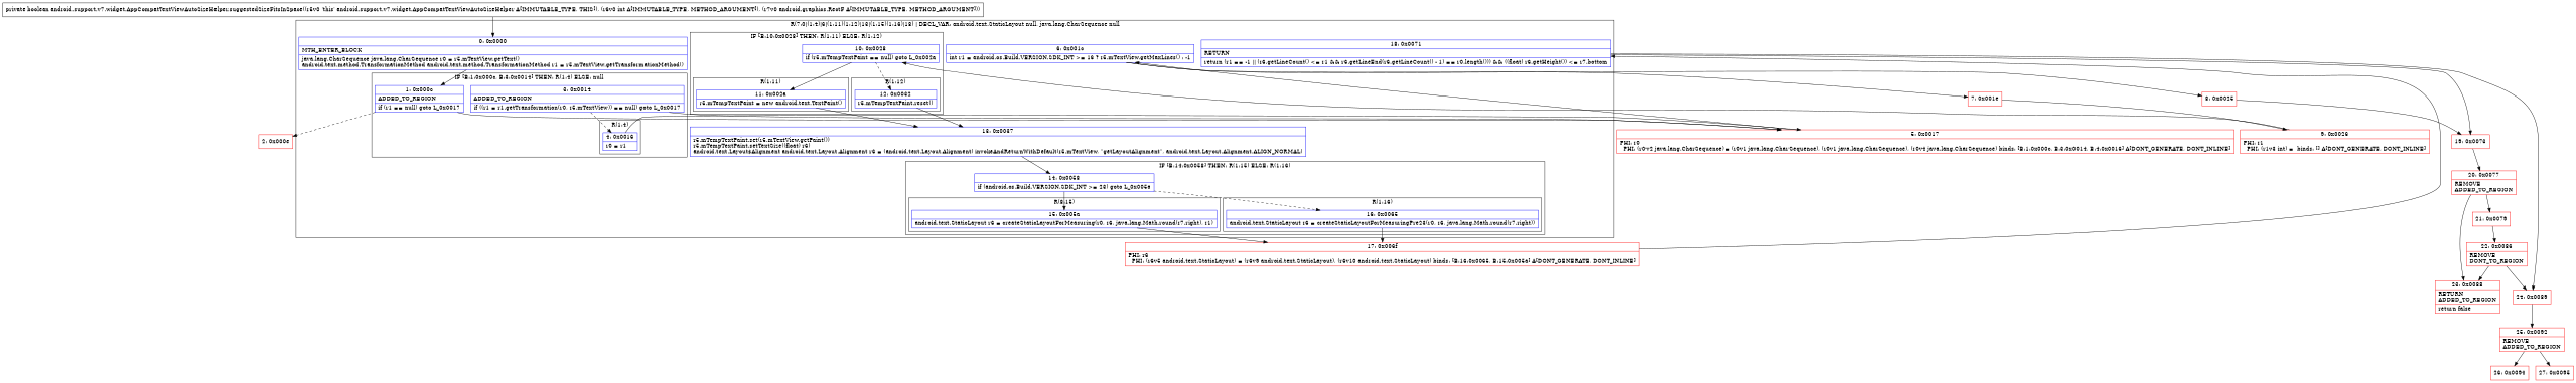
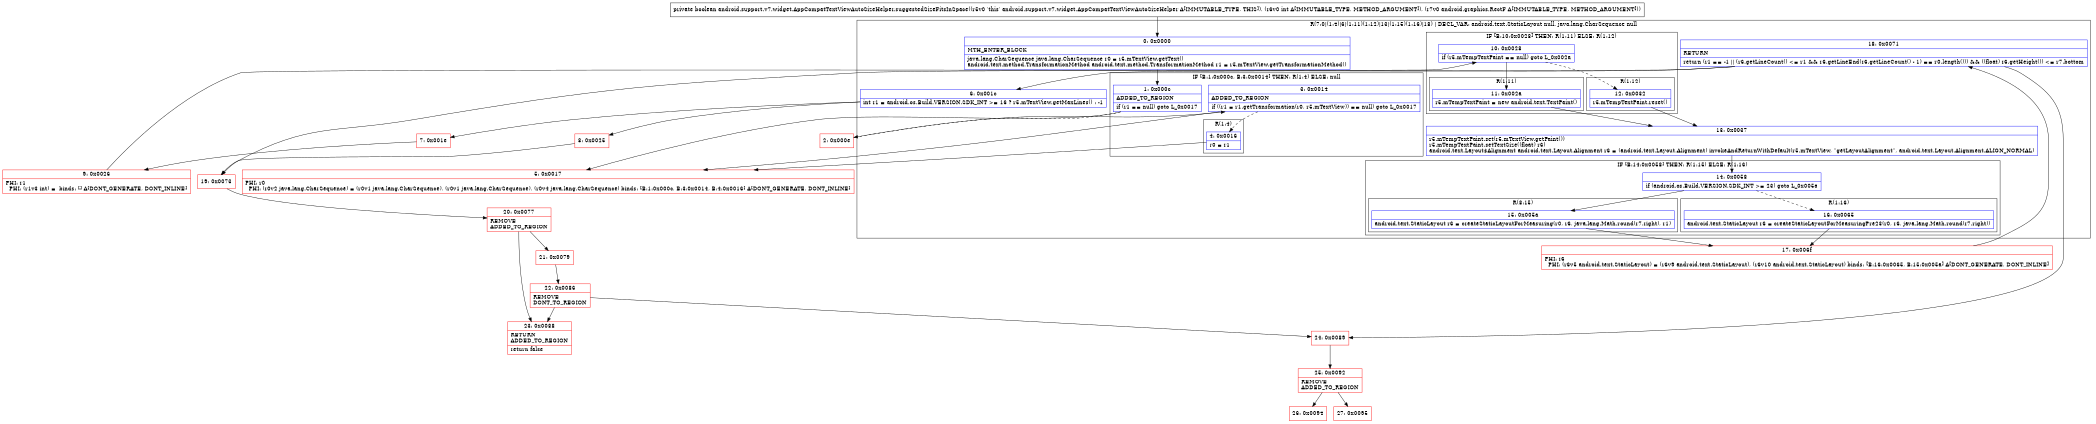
  digraph {
    fontname="DejaVu Serif"
    node [color=red fontname="DejaVu Serif" shape=record]
    edge [fontname="DejaVu Serif"]
    n1 [color=blue label="{4\:\ 0x0016|r0 = r1\l}"]
    n2 [color=blue label="{1\:\ 0x000c|ADDED_TO_REGION\l|if (r1 == null) goto L_0x0017\l}"]
    n3 [color=blue label="{3\:\ 0x0014|ADDED_TO_REGION\l|if ((r1 = r1.getTransformation(r0, r5.mTextView)) == null) goto L_0x0017\l}"]
    n4 [color=blue label="{11\:\ 0x002a|r5.mTempTextPaint = new android.text.TextPaint()\l}"]
    n5 [color=blue label="{12\:\ 0x0032|r5.mTempTextPaint.reset()\l}"]
    n6 [color=blue label="{10\:\ 0x0028|if (r5.mTempTextPaint == null) goto L_0x002a\l}"]
    n7 [color=blue label="{15\:\ 0x005a|android.text.StaticLayout r6 = createStaticLayoutForMeasuring(r0, r6, java.lang.Math.round(r7.right), r1)\l}"]
    n8 [color=blue label="{16\:\ 0x0065|android.text.StaticLayout r6 = createStaticLayoutForMeasuringPre23(r0, r6, java.lang.Math.round(r7.right))\l}"]
    n9 [color=blue label="{14\:\ 0x0058|if (android.os.Build.VERSION.SDK_INT \>= 23) goto L_0x005a\l}"]
    n10 [color=blue label="{0\:\ 0x0000|MTH_ENTER_BLOCK\l|java.lang.CharSequence java.lang.CharSequence r0 = r5.mTextView.getText()\landroid.text.method.TransformationMethod android.text.method.TransformationMethod r1 = r5.mTextView.getTransformationMethod()\l}"]
    n11 [color=blue label="{6\:\ 0x001c|int r1 = android.os.Build.VERSION.SDK_INT \>= 16 ? r5.mTextView.getMaxLines() : \-1\l}"]
    n12 [color=blue label="{13\:\ 0x0037|r5.mTempTextPaint.set(r5.mTextView.getPaint())\lr5.mTempTextPaint.setTextSize((float) r6)\landroid.text.Layout$Alignment android.text.Layout.Alignment r6 = (android.text.Layout.Alignment) invokeAndReturnWithDefault(r5.mTextView, \"getLayoutAlignment\", android.text.Layout.Alignment.ALIGN_NORMAL)\l}"]
    n13 [color=blue label="{18\:\ 0x0071|RETURN\l|return (r1 == \-1 \|\| (r6.getLineCount() \<= r1 && r6.getLineEnd(r6.getLineCount() \- 1) == r0.length())) && ((float) r6.getHeight()) \<= r7.bottom\l}"]
    n14 [label="{5\:\ 0x0017|PHI: r0 \l  PHI: (r0v2 java.lang.CharSequence) = (r0v1 java.lang.CharSequence), (r0v1 java.lang.CharSequence), (r0v4 java.lang.CharSequence) binds: [B:1:0x000c, B:3:0x0014, B:4:0x0016] A[DONT_GENERATE, DONT_INLINE]\l}"]
    n15 [label="{2\:\ 0x000e}"]
    n16 [label="{17\:\ 0x006f|PHI: r6 \l  PHI: (r6v5 android.text.StaticLayout) = (r6v9 android.text.StaticLayout), (r6v10 android.text.StaticLayout) binds: [B:16:0x0065, B:15:0x005a] A[DONT_GENERATE, DONT_INLINE]\l}"]
    n17 [label="{7\:\ 0x001e}"]
    n18 [label="{8\:\ 0x0025}"]
    n19 [label="{19\:\ 0x0073}"]
    n20 [label="{24\:\ 0x0089}"]
    n21 [label="{9\:\ 0x0026|PHI: r1 \l  PHI: (r1v3 int) =  binds: [] A[DONT_GENERATE, DONT_INLINE]\l}"]
    n22 [label="{20\:\ 0x0077|REMOVE\lADDED_TO_REGION\l}"]
    n23 [label="{25\:\ 0x0092|REMOVE\lADDED_TO_REGION\l}"]
    n24 [label="{21\:\ 0x0079}"]
    n25 [label="{23\:\ 0x0088|RETURN\lADDED_TO_REGION\l|return false\l}"]
    n26 [label="{22\:\ 0x0086|REMOVE\lDONT_TO_REGION\l}"]
    n27 [label="{26\:\ 0x0094}"]
    n28 [label="{27\:\ 0x0095}"]
    n29 [label="{private boolean android.support.v7.widget.AppCompatTextViewAutoSizeHelper.suggestedSizeFitsInSpace((r5v0 'this' android.support.v7.widget.AppCompatTextViewAutoSizeHelper A[IMMUTABLE_TYPE, THIS]), (r6v0 int A[IMMUTABLE_TYPE, METHOD_ARGUMENT]), (r7v0 android.graphics.RectF A[IMMUTABLE_TYPE, METHOD_ARGUMENT])) }" color=""]
    subgraph cluster_1 {
      label="R(7:0|(1:4)|6|(1:11)(1:12)|13|(1:15)(1:16)|18) | DECL_VAR: android.text.StaticLayout null, java.lang.CharSequence null\l"
      n10
      n11
      n12
      n13
      subgraph cluster_2 {
        label="IF [B:1:0x000c, B:3:0x0014] THEN: R(1:4) ELSE: null"
        n2
        n3
        subgraph cluster_3 {
          label="R(1:4)"
          n1
        }
      }
      subgraph cluster_4 {
        label="IF [B:10:0x0028] THEN: R(1:11) ELSE: R(1:12)"
        n6
        subgraph cluster_5 {
          label="R(1:11)"
          n4
        }
        subgraph cluster_6 {
          label="R(1:12)"
          n5
        }
      }
      subgraph cluster_7 {
        label="IF [B:14:0x0058] THEN: R(1:15) ELSE: R(1:16)"
        n9
        subgraph cluster_8 {
          label="R(8:15)"
          n7
        }
        subgraph cluster_9 {
          label="R(1:16)"
          n8
        }
      }
    }
    n1 -> n14
    n2 -> n14
    n2 -> n15 [style=dashed]
    n3 -> n1 [style=dashed]
    n3 -> n14
    n4 -> n12
    n5 -> n12
    n6 -> n4
    n6 -> n5 [style=dashed]
    n7 -> n16
    n8 -> n16
    n9 -> n7
    n9 -> n8 [style=dashed]
    n10 -> n2
    n11 -> n17
    n11 -> n18
    n12 -> n9
    n13 -> n19
    n13 -> n20
-   n14 -> n11
+   n13 -> n11
+   n15 -> n3
    n16 -> n13
    n17 -> n21
    n18 -> n19
    n19 -> n22
    n20 -> n23
    n21 -> n6
    n22 -> n24
    n22 -> n25
    n23 -> n27
    n23 -> n28
    n24 -> n26
    n26 -> n20
    n26 -> n25
    n29 -> n10
  }
